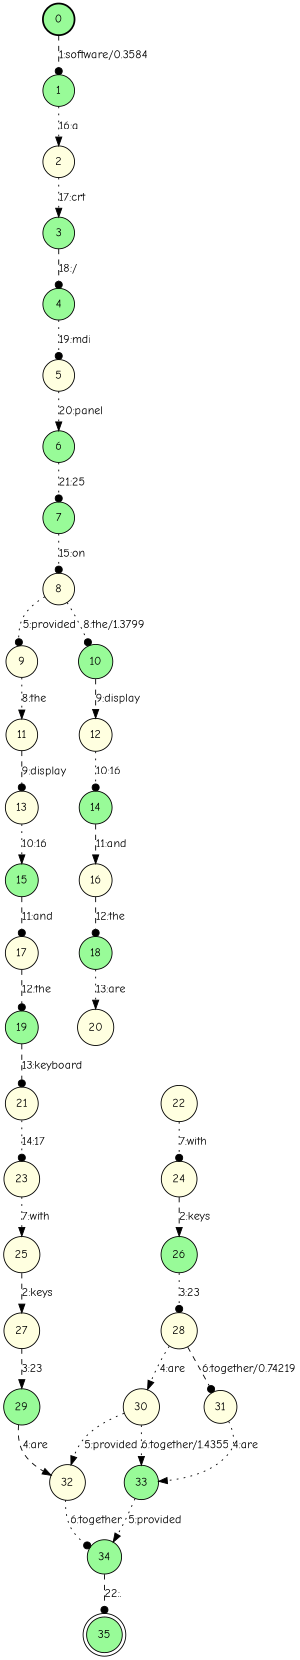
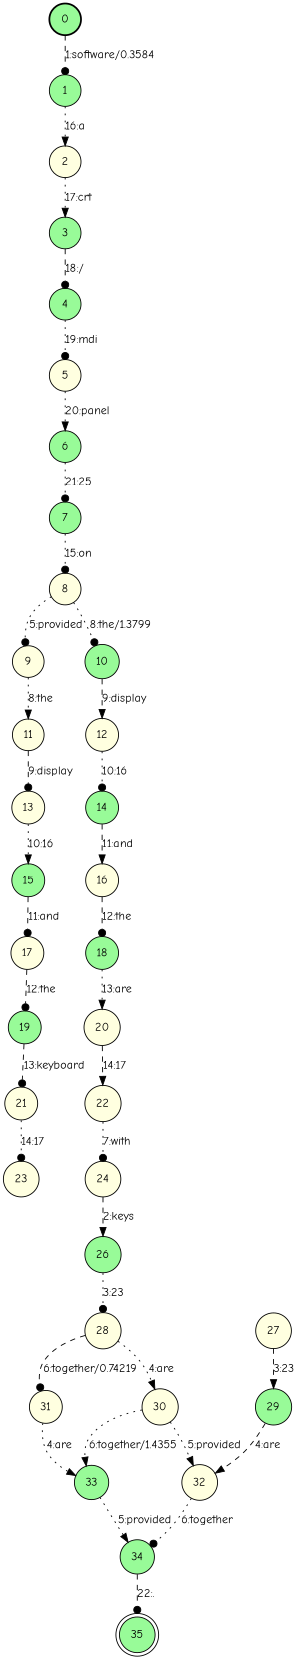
  digraph {
    fontname="Comic Neue"
    nodesep=0.25
    rankdir=TB
    ranksep=0.4
    node [fillcolor=lightyellow fontname="Comic Neue" fontsize=14 shape=circle style="solid,filled"]
    edge [arrowhead=dot fontname="Comic Neue" fontsize=14 style=dotted]
    n1 [fillcolor=palegreen label=0 style="bold,filled"]
    n2 [fillcolor=palegreen label=1]
    n3 [label=2]
    n4 [fillcolor=palegreen label=3]
    n5 [fillcolor=palegreen label=4]
    n6 [label=5]
    n7 [fillcolor=palegreen label=6]
    n8 [fillcolor=palegreen label=7]
    n9 [label=8]
    n10 [label=9]
    n11 [fillcolor=palegreen label=10]
    n12 [label=11]
    n13 [label=12]
    n14 [label=13]
    n15 [fillcolor=palegreen label=14]
    n16 [fillcolor=palegreen label=15]
    n17 [label=16]
    n18 [label=17]
    n19 [fillcolor=palegreen label=18]
    n20 [fillcolor=palegreen label=19]
    n21 [label=20]
    n22 [label=21]
    n23 [label=22]
    n24 [label=23]
    n25 [label=24]
-   n26 [label=25]
    n27 [fillcolor=palegreen label=26]
    n28 [label=27]
    n29 [label=28]
    n30 [fillcolor=palegreen label=29]
    n31 [label=30]
    n32 [label=31]
    n33 [label=32]
    n34 [fillcolor=palegreen label=33]
    n35 [fillcolor=palegreen label=34]
    n36 [fillcolor=palegreen label=35 shape=doublecircle]
    n1 -> n2 [label="1:software/0.3584" style=dashed]
    n2 -> n3 [arrowhead=normal label="16:a"]
    n3 -> n4 [arrowhead=normal label="17:crt"]
    n4 -> n5 [label="18:/" style=dashed]
    n5 -> n6 [label="19:mdi"]
    n6 -> n7 [arrowhead=normal label="20:panel"]
    n7 -> n8 [label="21:25"]
    n8 -> n9 [label="15:on"]
    n9 -> n10 [label="5:provided"]
    n9 -> n11 [label="8:the/1.3799"]
    n10 -> n12 [arrowhead=normal label="8:the"]
    n11 -> n13 [arrowhead=normal label="9:display" style=dashed]
    n12 -> n14 [label="9:display" style=dashed]
    n13 -> n15 [label="10:16"]
    n14 -> n16 [arrowhead=normal label="10:16"]
    n15 -> n17 [arrowhead=normal label="11:and" style=dashed]
    n16 -> n18 [label="11:and" style=dashed]
    n17 -> n19 [label="12:the" style=dashed]
    n18 -> n20 [label="12:the" style=dashed]
    n19 -> n21 [arrowhead=normal label="13:are"]
    n20 -> n22 [label="13:keyboard" style=dashed]
+   n21 -> n23 [arrowhead=normal label="14:17" style=dashed]
    n22 -> n24 [label="14:17"]
    n23 -> n25 [label="7:with"]
-   n24 -> n26 [arrowhead=normal label="7:with"]
    n25 -> n27 [arrowhead=normal label="2:keys" style=dashed]
-   n26 -> n28 [arrowhead=normal label="2:keys" style=dashed]
    n27 -> n29 [label="3:23"]
    n28 -> n30 [arrowhead=normal label="3:23" style=dashed]
    n29 -> n31 [arrowhead=normal label="4:are"]
    n29 -> n32 [label="6:together/0.74219" style=dashed]
    n30 -> n33 [arrowhead=normal label="4:are" style=dashed]
    n31 -> n33 [arrowhead=normal label="5:provided"]
    n31 -> n34 [arrowhead=normal label="6:together/1.4355"]
    n32 -> n34 [arrowhead=normal label="4:are"]
    n33 -> n35 [label="6:together"]
    n34 -> n35 [arrowhead=normal label="5:provided"]
    n35 -> n36 [label="22:." style=dashed]
  }
